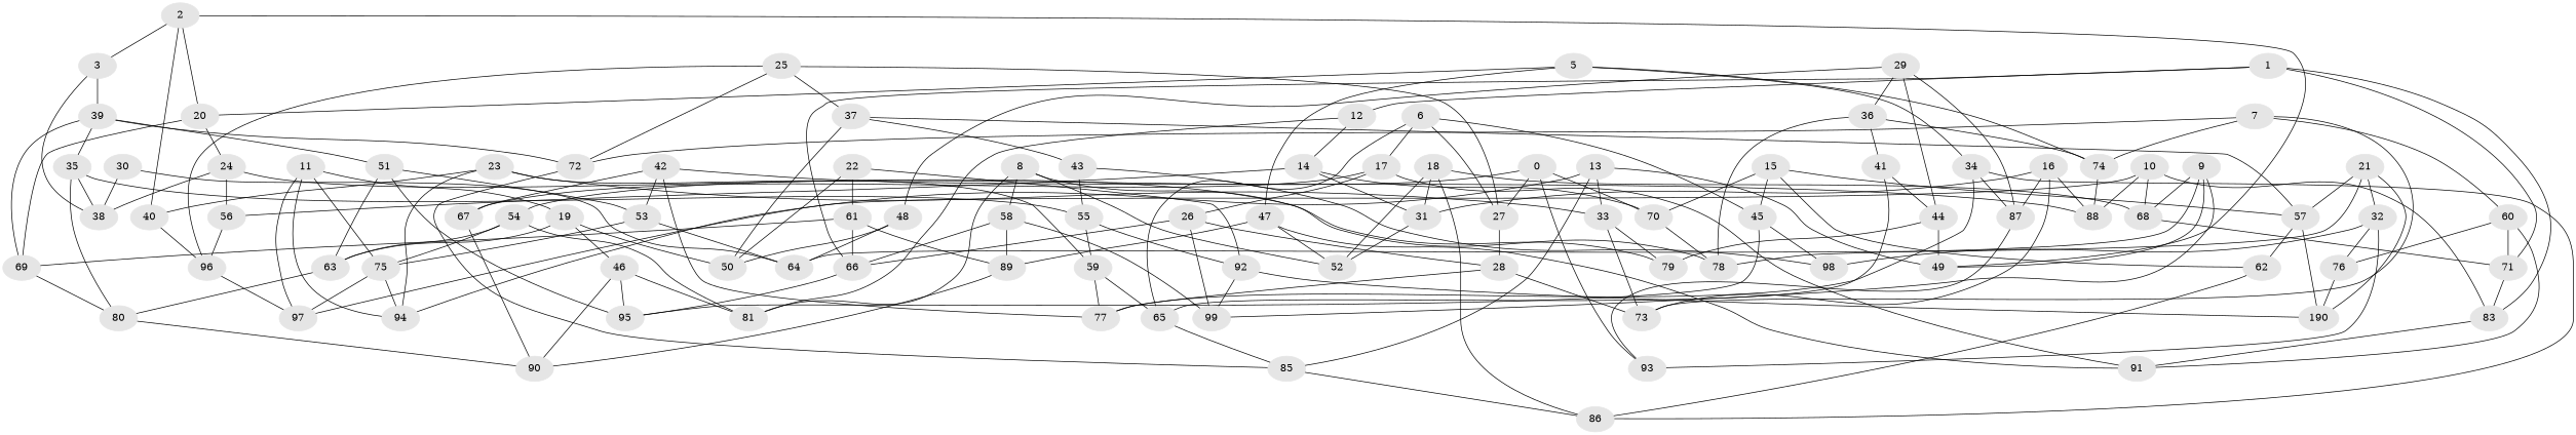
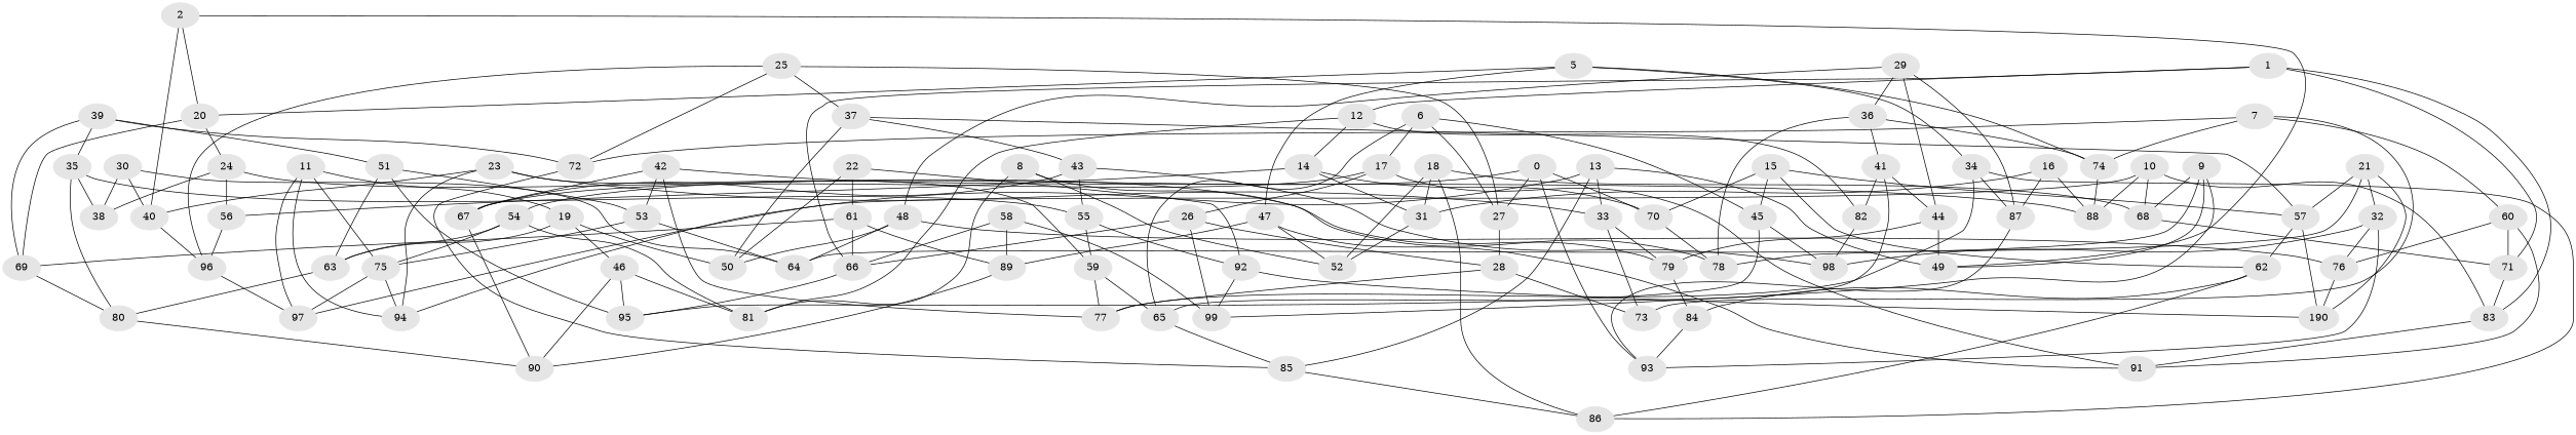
  graph {
    node [color=gray90 style=filled]
    1
    12
    71
    83
    66
    81
    14
+   82
    56
    96
    91
    2
-   3
    20
    40
    49
    38
    39
    24
    69
    35
    55
    80
    72
    51
    n26 [label=0]
    27
    54
    70
    93
    28
    75
    63
    78
    5
    34
    47
    74
    87
    86
    77
    52
    89
    88
    6
    17
    45
    65
    26
    67
    98
    95
    85
    7
    60
    73
    76
    8
    58
    79
    99
+   84
    9
    68
    10
    97
    11
    19
    94
    46
    50
    31
    13
    33
    15
    57
    62
    n78 [label=190]
    16
    90
    18
    21
    32
    64
    22
    61
    92
    23
    59
    25
    37
    43
    29
    36
    44
    48
    41
    30
    53
    42
    1 -- 12
    1 -- 71
    1 -- 83
    1 -- 66
    12 -- 81
    12 -- 14
+   12 -- 82
    71 -- 83
    83 -- 91
    66 -- 95
    14 -- 56
    14 -- 70
    14 -- 31
+   82 -- 98
    56 -- 96
    96 -- 97
-   2 -- 3
    2 -- 20
    2 -- 40
    2 -- 49
-   3 -- 38
-   3 -- 39
    20 -- 24
    20 -- 69
    40 -- 96
    39 -- 69
    39 -- 35
    39 -- 72
    39 -- 51
    24 -- 56
    24 -- 38
    24 -- 78
    69 -- 80
    35 -- 38
    35 -- 55
    35 -- 80
    55 -- 92
    55 -- 59
    80 -- 90
    72 -- 85
    51 -- 63
    51 -- 95
    51 -- 53
    n26 -- 27
    n26 -- 54
    n26 -- 70
    n26 -- 93
    27 -- 28
    54 -- 81
    54 -- 75
    54 -- 63
    70 -- 78
    28 -- 77
    28 -- 73
    75 -- 97
    75 -- 94
    63 -- 80
    5 -- 20
    5 -- 34
    5 -- 47
    5 -- 74
    34 -- 87
    34 -- 86
    34 -- 77
    47 -- 91
    47 -- 52
    47 -- 89
    74 -- 88
    87 -- 93
    89 -- 90
    6 -- 27
    6 -- 17
    6 -- 45
    6 -- 65
    17 -- 91
    17 -- 26
    17 -- 67
    45 -- 98
    45 -- 95
    65 -- 85
    26 -- 66
    26 -- 28
    26 -- 99
    67 -- 90
    85 -- 86
    7 -- 72
    7 -- 74
    7 -- 60
    7 -- 73
    60 -- 71
    60 -- 91
    60 -- 76
    76 -- n78
    8 -- 81
    8 -- 52
-   8 -- 58
    8 -- 79
    58 -- 66
    58 -- 89
    58 -- 99
+   79 -- 84
+   84 -- 93
    9 -- 49
    9 -- 78
    9 -- 99
    9 -- 68
    68 -- 71
    10 -- 83
    10 -- 88
    10 -- 68
    10 -- 97
    11 -- 75
    11 -- 97
    11 -- 19
    11 -- 94
    19 -- 63
    19 -- 46
    19 -- 50
    46 -- 81
    46 -- 95
    46 -- 90
    31 -- 52
    13 -- 49
    13 -- 85
    13 -- 94
    13 -- 33
    33 -- 73
    33 -- 79
    15 -- 70
    15 -- 45
    15 -- 57
    15 -- 62
    57 -- 62
    57 -- n78
    62 -- 86
+   62 -- 84
    16 -- 87
    16 -- 88
-   16 -- 73
    16 -- 31
    18 -- 86
    18 -- 52
    18 -- 68
    18 -- 31
    21 -- 57
    21 -- n78
    21 -- 32
    21 -- 64
    32 -- 93
    32 -- 98
    32 -- 76
    22 -- 50
    22 -- 61
    22 -- 92
    61 -- 66
    61 -- 69
    61 -- 89
    92 -- 99
    92 -- n78
    23 -- 40
    23 -- 94
    23 -- 33
    23 -- 59
    59 -- 77
    59 -- 65
    25 -- 96
    25 -- 72
    25 -- 27
    25 -- 37
    37 -- 50
    37 -- 57
    37 -- 43
    43 -- 55
+   43 -- 67
    43 -- 98
    29 -- 87
    29 -- 36
    29 -- 44
    29 -- 48
    36 -- 78
    36 -- 74
    36 -- 41
    44 -- 49
    44 -- 79
+   48 -- 76
    48 -- 50
    48 -- 64
+   41 -- 82
    41 -- 65
    41 -- 44
+   30 -- 40
    30 -- 38
    30 -- 64
    53 -- 75
    53 -- 64
    42 -- 77
    42 -- 88
    42 -- 67
    42 -- 53
  }
